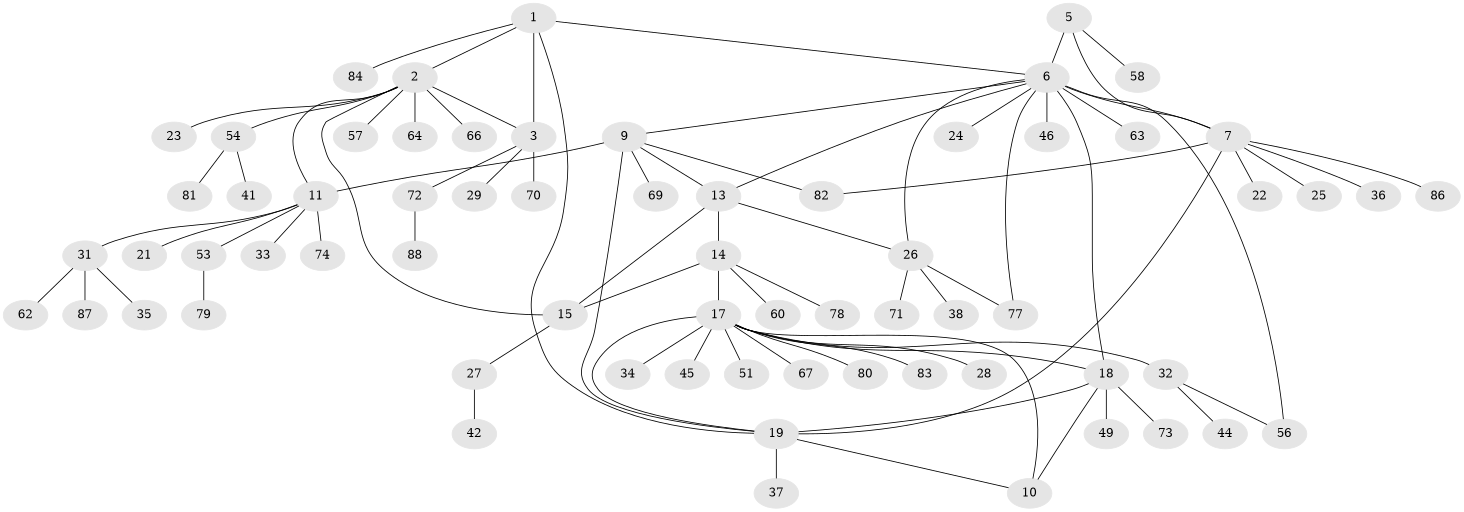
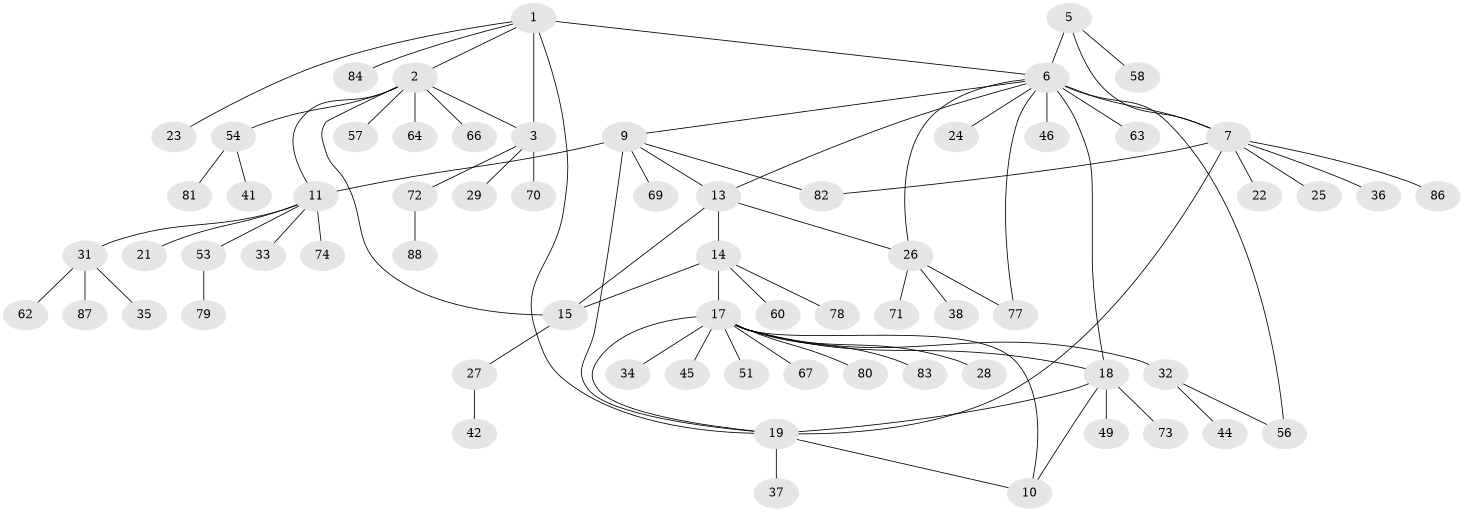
  graph {
    node [color=gray90 style=filled]
    1 [super="+43"]
    2 [super="+85"]
    3 [super="+4"]
    6 [super="+8"]
    19 [super="+47"]
    84
    11 [super="+12"]
    15 [super="+48"]
    23
    54
    57
    64
    66
    29 [super="+59"]
    70
    72
    7 [super="+39"]
    9 [super="+10"]
    13 [super="+30"]
    18 [super="+65"]
    24
    26 [super="+75"]
    46
    56
    63
    77
    n27 [label=10 super="+50"]
    37
    21
    31 [super="+52"]
    33
    53
    74
    27
    41 [super="+76"]
    81
    88
    5 [super="+55"]
    58
    22
    25
    36
    82
    86
    69
    14 [super="+16"]
    49
    73
    38
    71
    35
    62
    87
    79
    17 [super="+61"]
    60
    78
    28
    32 [super="+40"]
    34
    45
    51
    67
    80
    83
    42
    44 [super="+68"]
    1 -- 2
    1 -- 3 [weight=2]
    1 -- 6
    1 -- 19
    1 -- 84
    2 -- 3 [weight=2]
    2 -- 11
    2 -- 15
-   2 -- 23
+   1 -- 23
    2 -- 54
    2 -- 57
    2 -- 64
    2 -- 66
    3 -- 29
    3 -- 70
    3 -- 72
    6 -- 7 [weight=2]
    6 -- 9
    6 -- 13
    6 -- 18
    6 -- 24
    6 -- 26
    6 -- 46
    6 -- 56
    6 -- 63
    6 -- 77
    19 -- n27
    19 -- 37
    11 -- 21
    11 -- 31
    11 -- 33
    11 -- 53
    11 -- 74
    15 -- 27
    54 -- 41
    54 -- 81
    72 -- 88
    7 -- 19
    7 -- 22
    7 -- 25
    7 -- 36
    7 -- 82
    7 -- 86
    9 -- 19
    9 -- 11 [weight=4]
    9 -- 13
    9 -- 82
    9 -- 69
    13 -- 15
    13 -- 26
    13 -- 14 [weight=2]
    18 -- 19
    18 -- n27
    18 -- 49
    18 -- 73
    26 -- 77
    26 -- 38
    26 -- 71
    31 -- 35
    31 -- 62
    31 -- 87
    53 -- 79
    27 -- 42
    5 -- 6 [weight=2]
    5 -- 7
    5 -- 58
    14 -- 15 [weight=2]
    14 -- 17
    14 -- 60
    14 -- 78
    17 -- 19
    17 -- 18
    17 -- n27
    17 -- 28
    17 -- 32
    17 -- 34
    17 -- 45
    17 -- 51
    17 -- 67
    17 -- 80
    17 -- 83
    32 -- 56
    32 -- 44
  }
